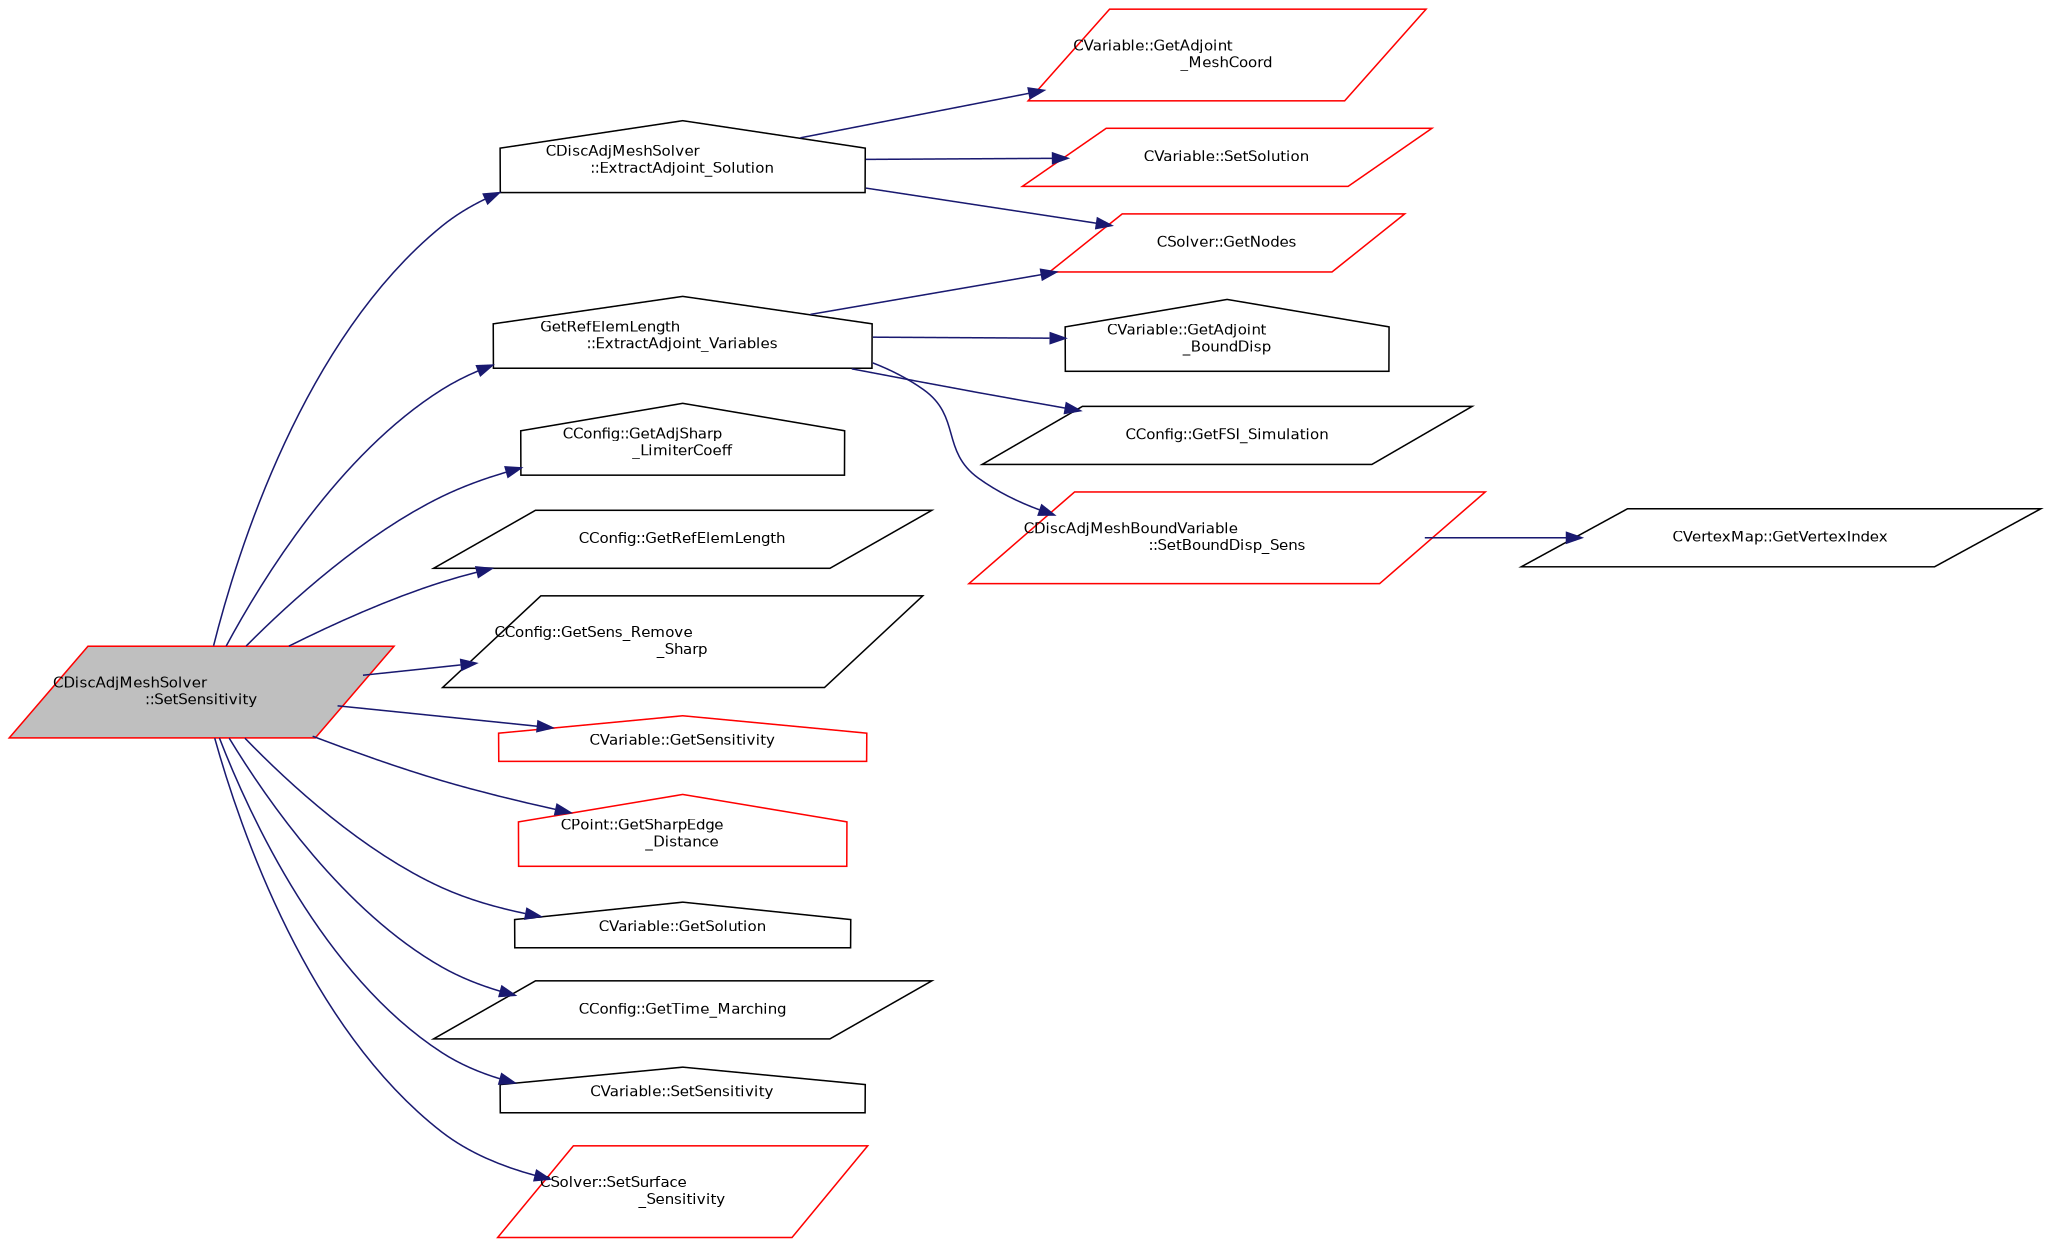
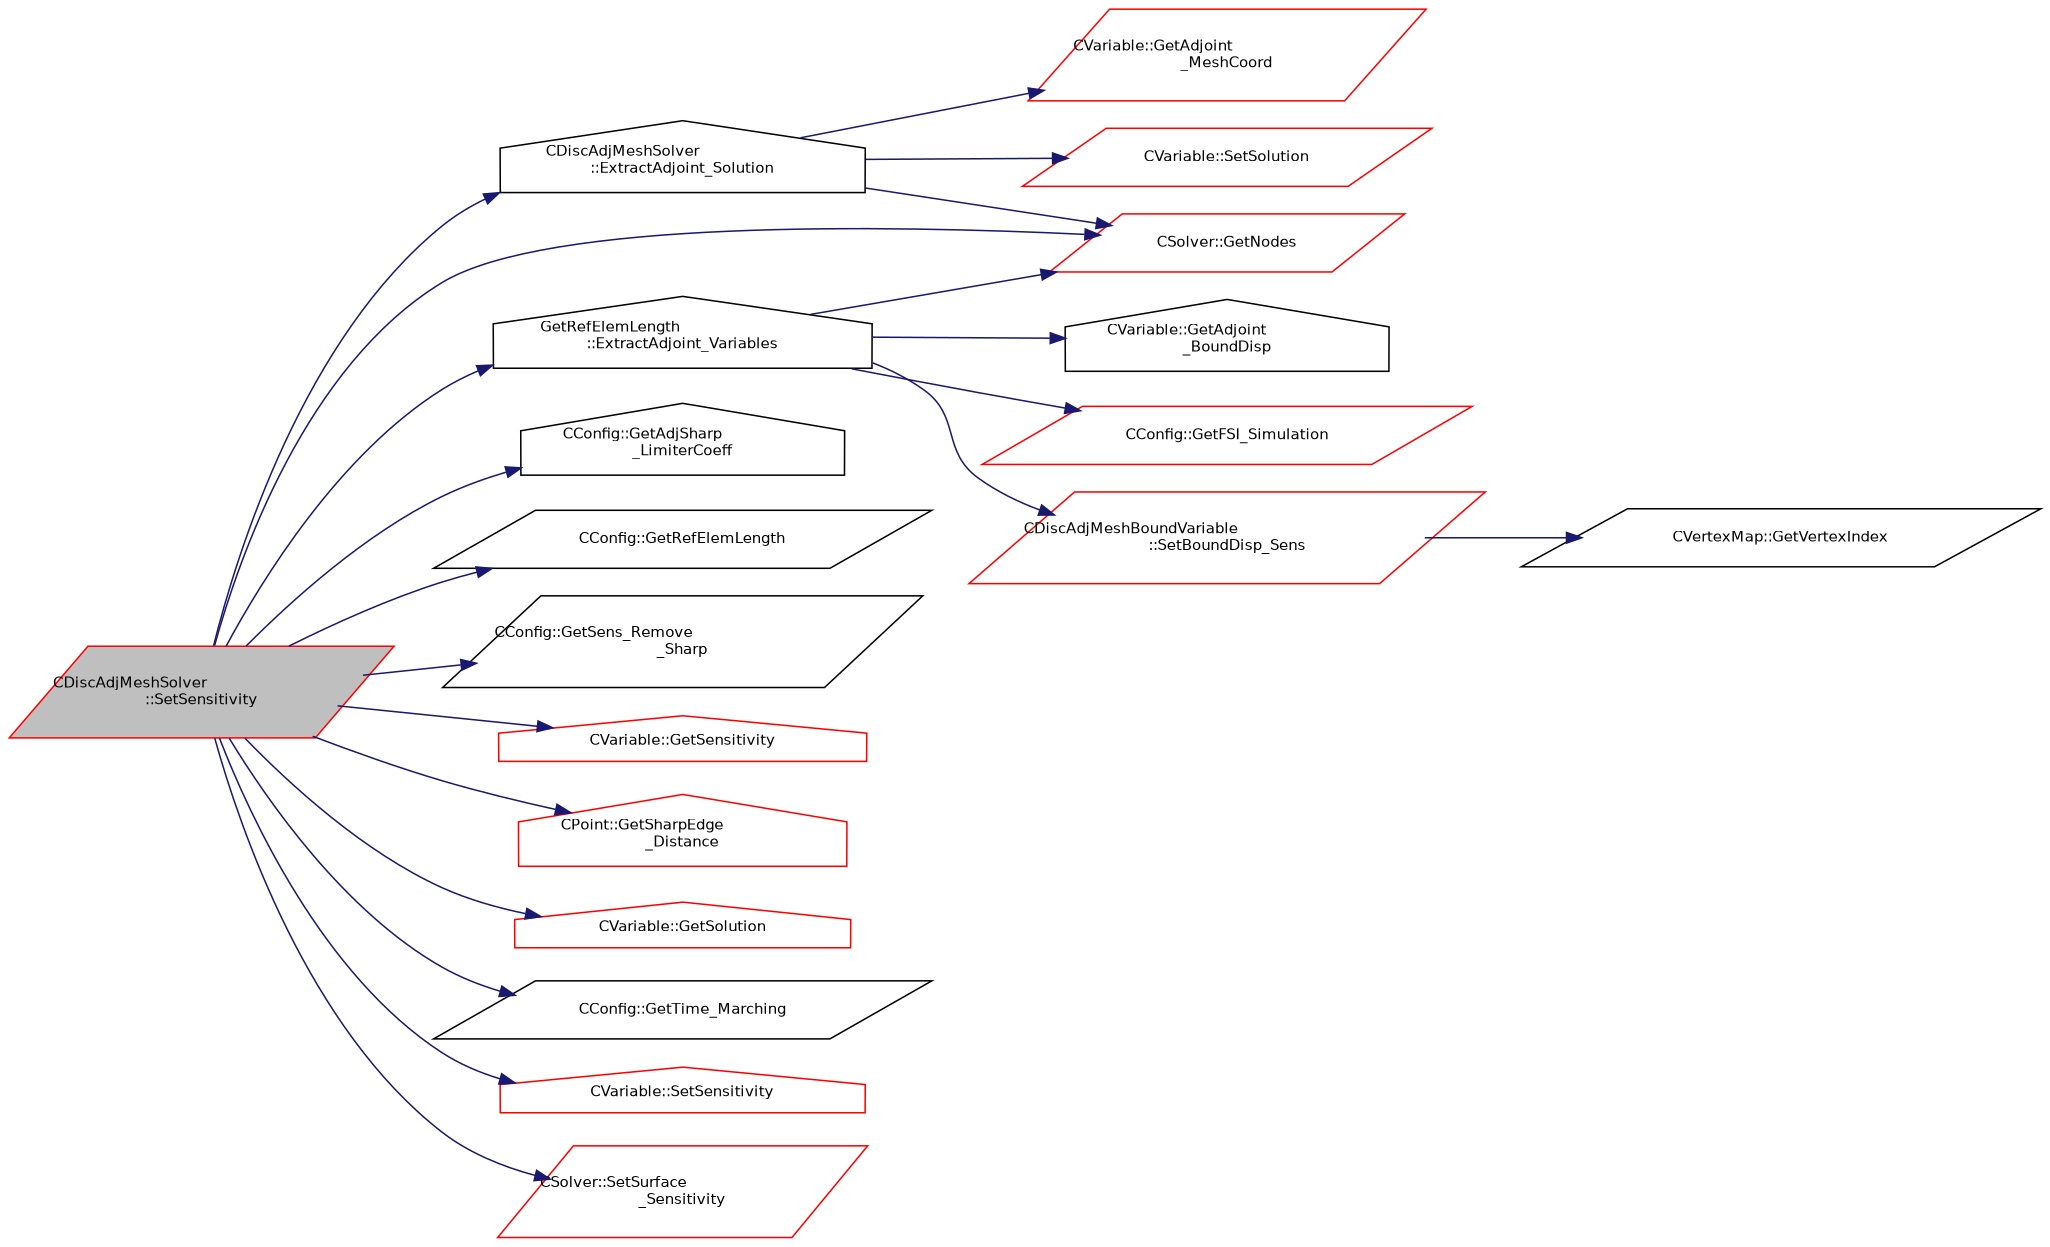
  digraph {
    rankdir=LR
    node [color=black fillcolor=white fontname=Helvetica fontsize=10 shape=parallelogram style=filled]
    edge [color=midnightblue fontname=Helvetica fontsize=10 labelfontname=Helvetica labelfontsize=10 style=solid]
    n1 [color=red fillcolor=grey75 fontcolor=black height=0.2 label="CDiscAdjMeshSolver\l::SetSensitivity" width=0.4]
    n2 [height=0.2 label="CDiscAdjMeshSolver\l::ExtractAdjoint_Solution" shape=house width=0.4]
    n3 [color=red height=0.2 label="CSolver::GetNodes" width=0.4]
    n4 [height=0.2 label="GetRefElemLength\l::ExtractAdjoint_Variables" shape=house width=0.4]
    n5 [height=0.2 label="CConfig::GetAdjSharp\l_LimiterCoeff" shape=house width=0.4]
    n6 [height=0.2 label="CConfig::GetRefElemLength" width=0.4]
    n7 [height=0.2 label="CConfig::GetSens_Remove\l_Sharp" width=0.4]
    n8 [color=red height=0.2 label="CVariable::GetSensitivity" shape=house width=0.4]
    n9 [color=red height=0.2 label="CPoint::GetSharpEdge\l_Distance" shape=house width=0.4]
-   n10 [height=0.2 label="CVariable::GetSolution" shape=house width=0.4]
+   n10 [color=red height=0.2 label="CVariable::GetSolution" shape=house width=0.4]
    n11 [height=0.2 label="CConfig::GetTime_Marching" width=0.4]
-   n12 [height=0.2 label="CVariable::SetSensitivity" shape=house width=0.4]
+   n12 [color=red height=0.2 label="CVariable::SetSensitivity" shape=house width=0.4]
    n13 [color=red height=0.2 label="CSolver::SetSurface\l_Sensitivity" width=0.4]
    n14 [color=red height=0.2 label="CVariable::GetAdjoint\l_MeshCoord" width=0.4]
    n15 [color=red height=0.2 label="CVariable::SetSolution" width=0.4]
    n16 [height=0.2 label="CVariable::GetAdjoint\l_BoundDisp" shape=house width=0.4]
-   n17 [height=0.2 label="CConfig::GetFSI_Simulation" width=0.4]
+   n17 [color=red height=0.2 label="CConfig::GetFSI_Simulation" width=0.4]
    n18 [color=red height=0.2 label="CDiscAdjMeshBoundVariable\l::SetBoundDisp_Sens" width=0.4]
    n19 [height=0.2 label="CVertexMap::GetVertexIndex" width=0.4]
    n1 -> n2
+   n1 -> n3
    n1 -> n4
    n1 -> n5
    n1 -> n6
    n1 -> n7
    n1 -> n8
    n1 -> n9
    n1 -> n10
    n1 -> n11
    n1 -> n12
    n1 -> n13
    n2 -> n3
    n2 -> n14
    n2 -> n15
    n4 -> n3
    n4 -> n16
    n4 -> n17
    n4 -> n18
    n18 -> n19
  }
